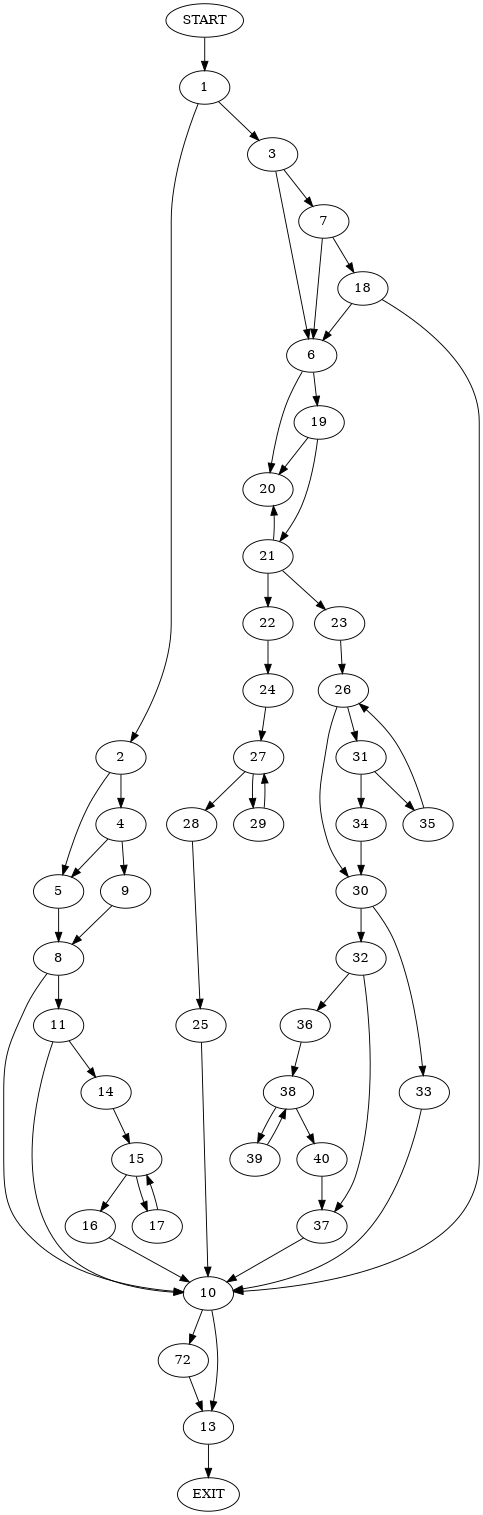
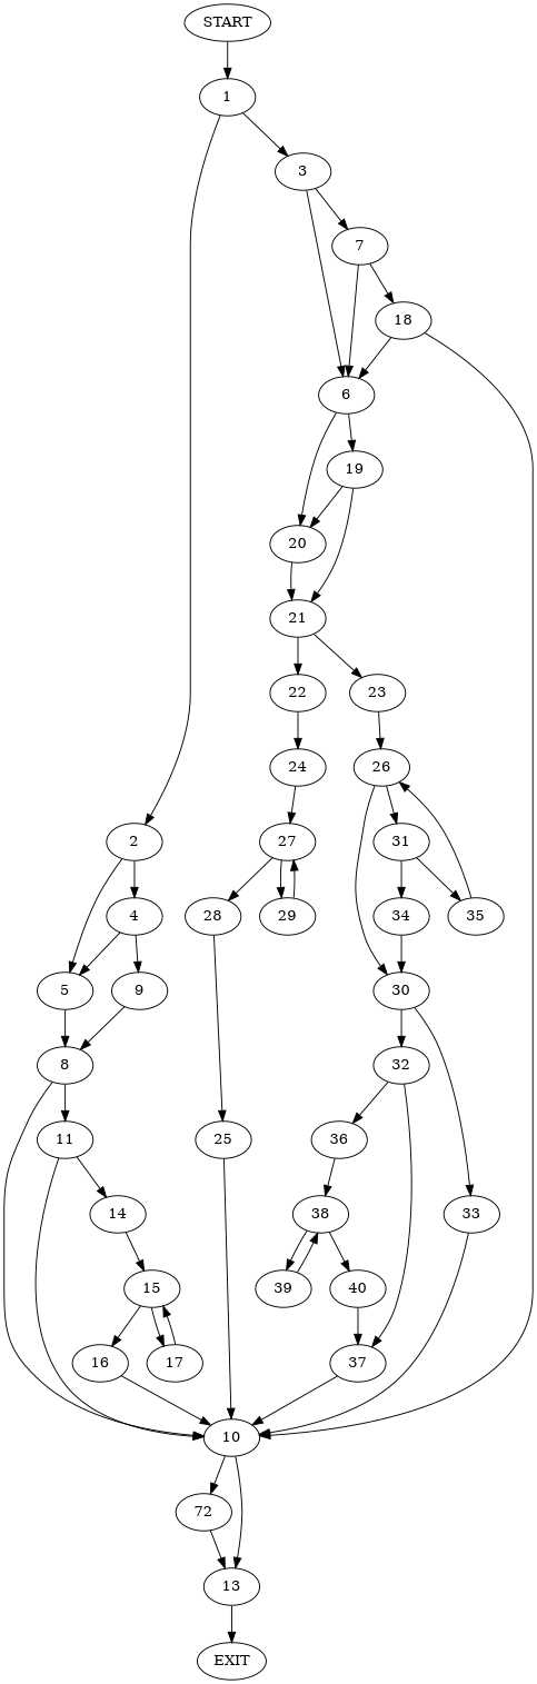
  digraph {
    n1 [label=START]
    1
    2
    3
    n5 [label=EXIT]
    4
    5
    6
    7
    9
    8
    19
    20
    18
    10
    11
    21
    n18 [label=72]
    13
    14
    15
    16
    17
    22
    23
    24
    26
    27
    25
    30
    31
    28
    29
    32
    33
    34
    35
    36
    37
    38
    39
    40
    n1 -> 1
    1 -> 2
    1 -> 3
    2 -> 4
    2 -> 5
    3 -> 6
    3 -> 7
    4 -> 5
    4 -> 9
    5 -> 8
    6 -> 19
    6 -> 20
    7 -> 6
    7 -> 18
    9 -> 8
    8 -> 10
    8 -> 11
    19 -> 20
    19 -> 21
-   21 -> 20
+   20 -> 21
    18 -> 6
    18 -> 10
    10 -> n18
    10 -> 13
    11 -> 10
    11 -> 14
    21 -> 22
    21 -> 23
    n18 -> 13
    13 -> n5
    14 -> 15
    15 -> 16
    15 -> 17
    16 -> 10
    17 -> 15
    22 -> 24
    23 -> 26
    24 -> 27
    26 -> 30
    26 -> 31
    27 -> 28
    27 -> 29
    25 -> 10
    30 -> 32
    30 -> 33
    31 -> 34
    31 -> 35
    28 -> 25
    29 -> 27
    32 -> 36
    32 -> 37
    33 -> 10
    34 -> 30
    35 -> 26
    36 -> 38
    37 -> 10
    38 -> 39
    38 -> 40
    39 -> 38
    40 -> 37
  }
